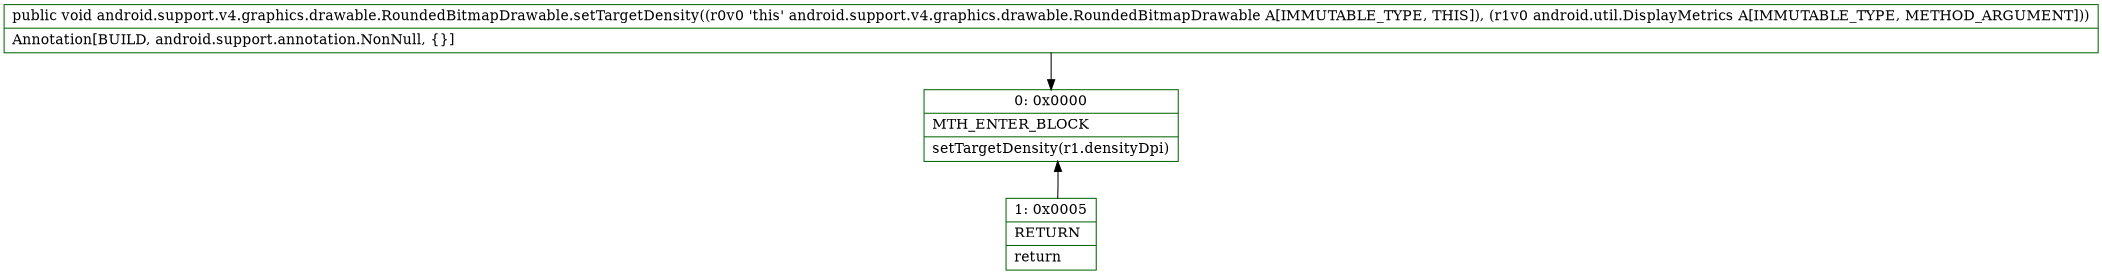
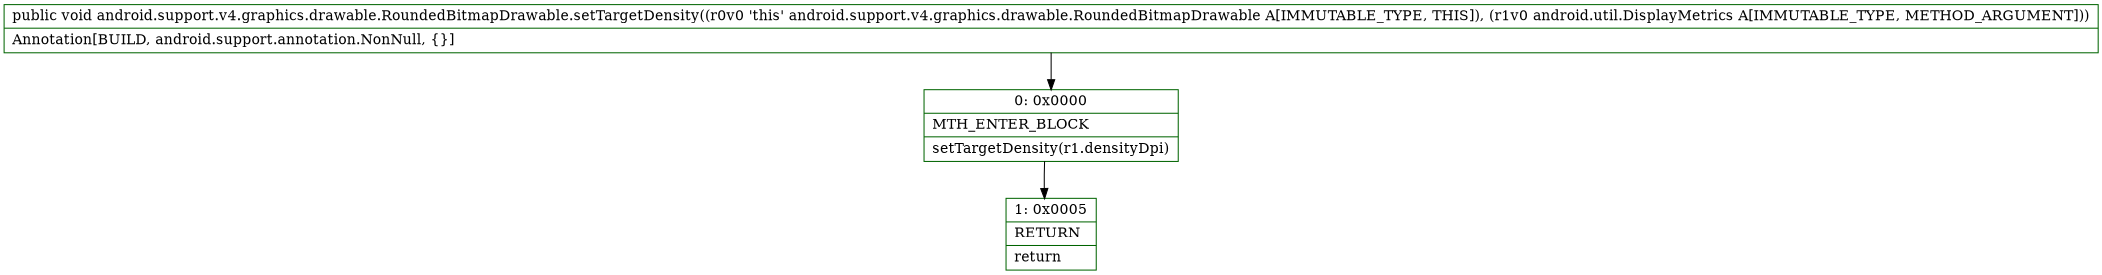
  digraph {
    node [shape=record color=darkgreen]
    edge [style=solid]
    n1 [label="{0\:\ 0x0000|MTH_ENTER_BLOCK\l|setTargetDensity(r1.densityDpi)\l}"]
    n2 [label="{1\:\ 0x0005|RETURN\l|return\l}"]
    n3 [label="{public void android.support.v4.graphics.drawable.RoundedBitmapDrawable.setTargetDensity((r0v0 'this' android.support.v4.graphics.drawable.RoundedBitmapDrawable A[IMMUTABLE_TYPE, THIS]), (r1v0 android.util.DisplayMetrics A[IMMUTABLE_TYPE, METHOD_ARGUMENT]))  | Annotation[BUILD, android.support.annotation.NonNull, \{\}]\l}"]
-   n2 -> n1
+   n1 -> n2
    n3 -> n1
  }
